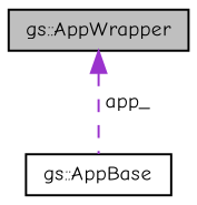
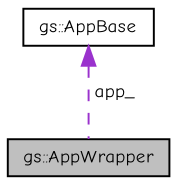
  digraph {
    fontname="Comic Neue"
    node [color=black fontname="Comic Neue" fontsize=10 shape=record style=filled]
    n1 [fillcolor=grey75 fontcolor=black height=0.2 label="gs::AppWrapper" width=0.4]
    n2 [fillcolor=white height=0.2 label="gs::AppBase" width=0.4]
-   n1 -> n2 [color=darkorchid3 dir=back fontname="Comic Neue" fontsize=10 label=" app_" labelfontname=Helvetica labelfontsize=10 style=dashed]
+   n2 -> n1 [color=darkorchid3 dir=back fontname="Comic Neue" fontsize=10 label=" app_" labelfontname=Helvetica labelfontsize=10 style=dashed]
  }
